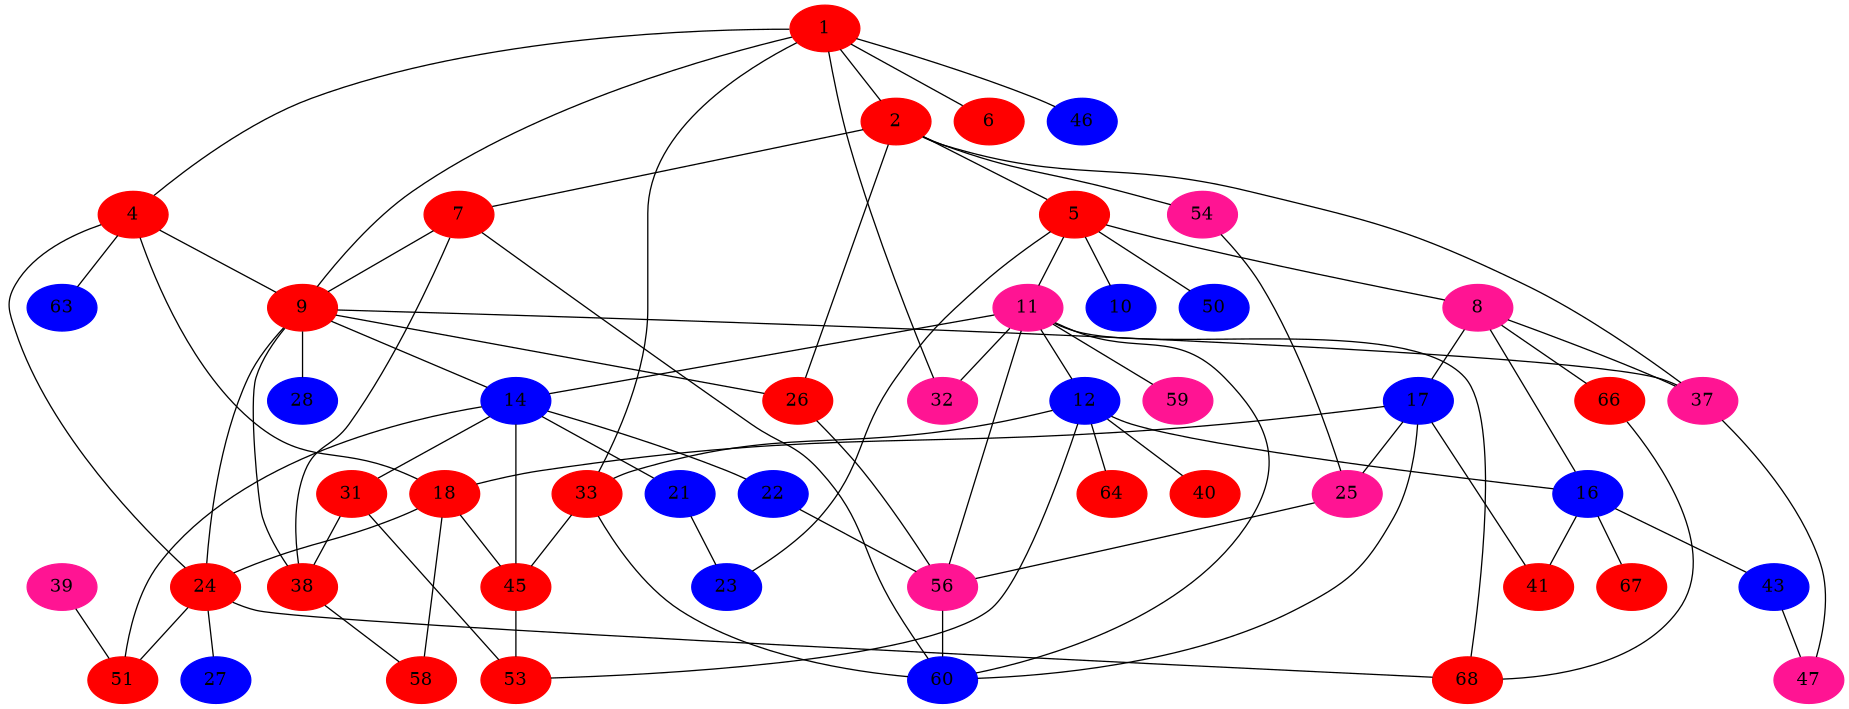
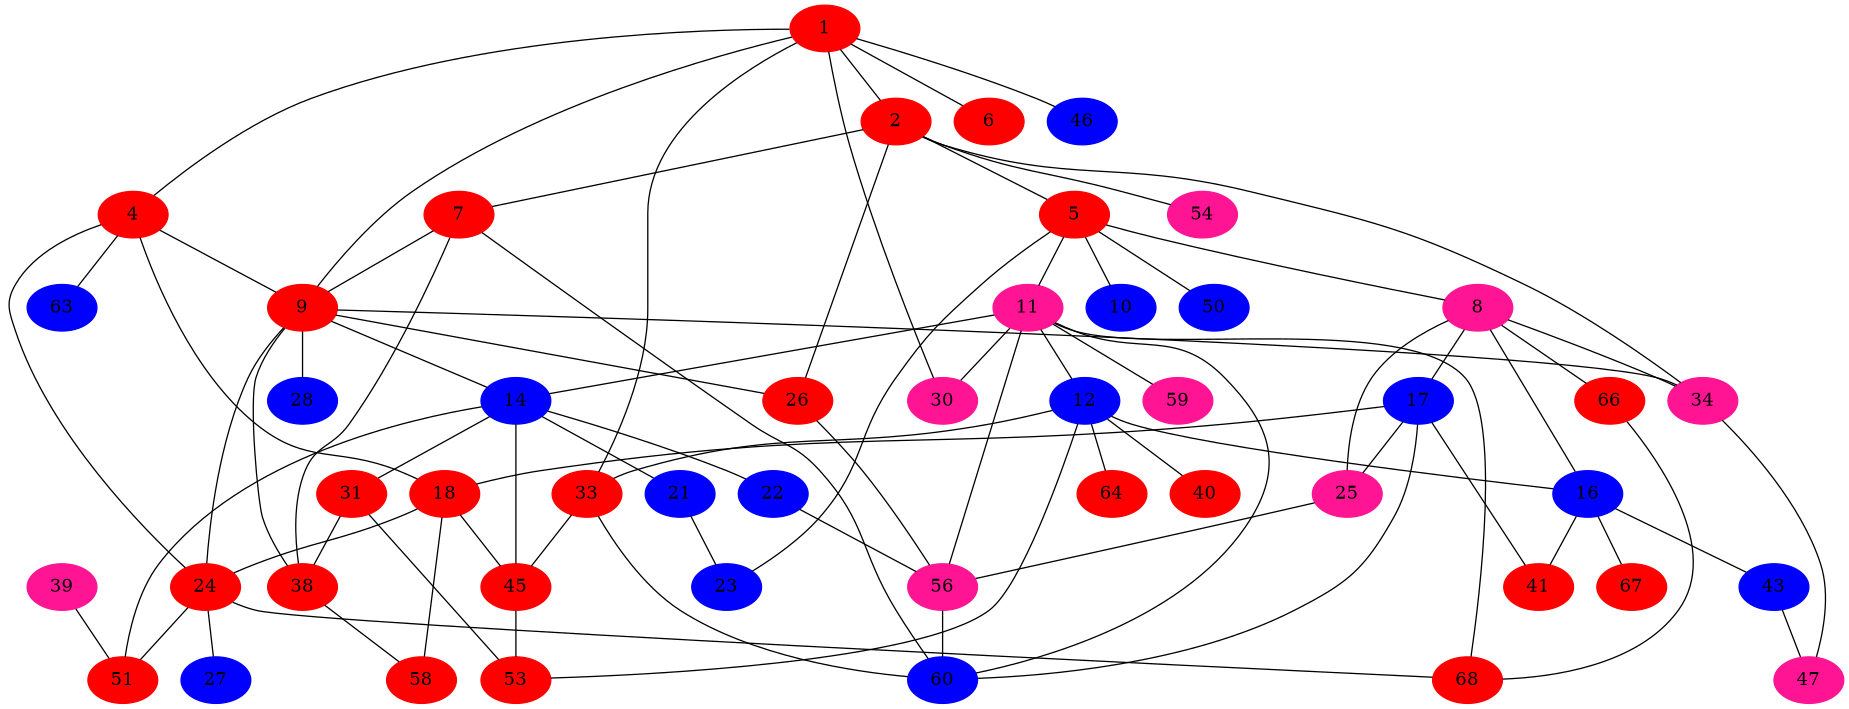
  graph {
    node [color=red style=filled]
    2 [super="+3"]
    5 [super="+34"]
    7
    26
-   37 [color=deeppink]
+   37 [color=deeppink label=34]
    54 [color=deeppink]
    1
    4
    6
    9 [super="+35"]
-   30 [color=deeppink label=32]
+   30 [color=deeppink]
    33 [super="+65"]
    46 [color=blue]
    18 [super="+29"]
    24 [super="+48"]
    63 [color=blue]
    38 [super="+44"]
    14 [color=blue super="+15"]
    28 [color=blue]
    60 [color=blue super="+70"]
    45 [super="+49"]
    8 [color=deeppink super="+55"]
    10 [color=blue]
    11 [color=deeppink super="+13"]
    23 [color=blue super="+52"]
    50 [color=blue]
    56 [color=deeppink super="+61"]
    47 [color=deeppink]
    58
    68
    51 [super="+59"]
    27 [color=blue]
    16 [color=blue super="+20"]
    17 [color=blue]
    25 [color=deeppink]
    66
    12 [color=blue super="+32"]
    n38 [color=deeppink label=59]
    41
    43 [color=blue super="+69"]
    67
    21 [color=blue]
    22 [color=blue]
    31
    40 [super="+42"]
    53 [super="+62"]
    64
    39 [color=deeppink super="+57"]
    2 -- 5
    2 -- 7
    2 -- 26
    2 -- 37
    2 -- 54
    5 -- 8
    5 -- 10
    5 -- 11
    5 -- 23
    5 -- 50
    7 -- 9
    7 -- 38
    7 -- 60
    26 -- 56
    37 -- 47
    1 -- 2
    1 -- 4
    1 -- 6
    1 -- 9
    1 -- 30
    1 -- 33
    1 -- 46
    4 -- 9
    4 -- 18
    4 -- 24
    4 -- 63
    9 -- 26
    9 -- 37
    9 -- 24
    9 -- 38
    9 -- 14
    9 -- 28
    33 -- 60
    33 -- 45
    18 -- 24
    18 -- 45
    18 -- 58
    24 -- 68
    24 -- 51
    24 -- 27
    38 -- 58
    14 -- 45
    14 -- 51
    14 -- 21
    14 -- 22
    14 -- 31
    45 -- 53
    8 -- 37
    8 -- 16
    8 -- 17
-   54 -- 25
+   8 -- 25
    8 -- 66
    11 -- 30
    11 -- 14
    11 -- 60
    11 -- 56
    11 -- 68
    11 -- 12
    11 -- n38
    56 -- 60
    16 -- 41
    16 -- 43
    16 -- 67
    17 -- 18
    17 -- 60
    17 -- 25
    17 -- 41
    25 -- 56
    66 -- 68
    12 -- 33
    12 -- 16
    12 -- 40
    12 -- 53
    12 -- 64
    43 -- 47
    21 -- 23
    22 -- 56
    31 -- 38
    31 -- 53
    39 -- 51
  }
